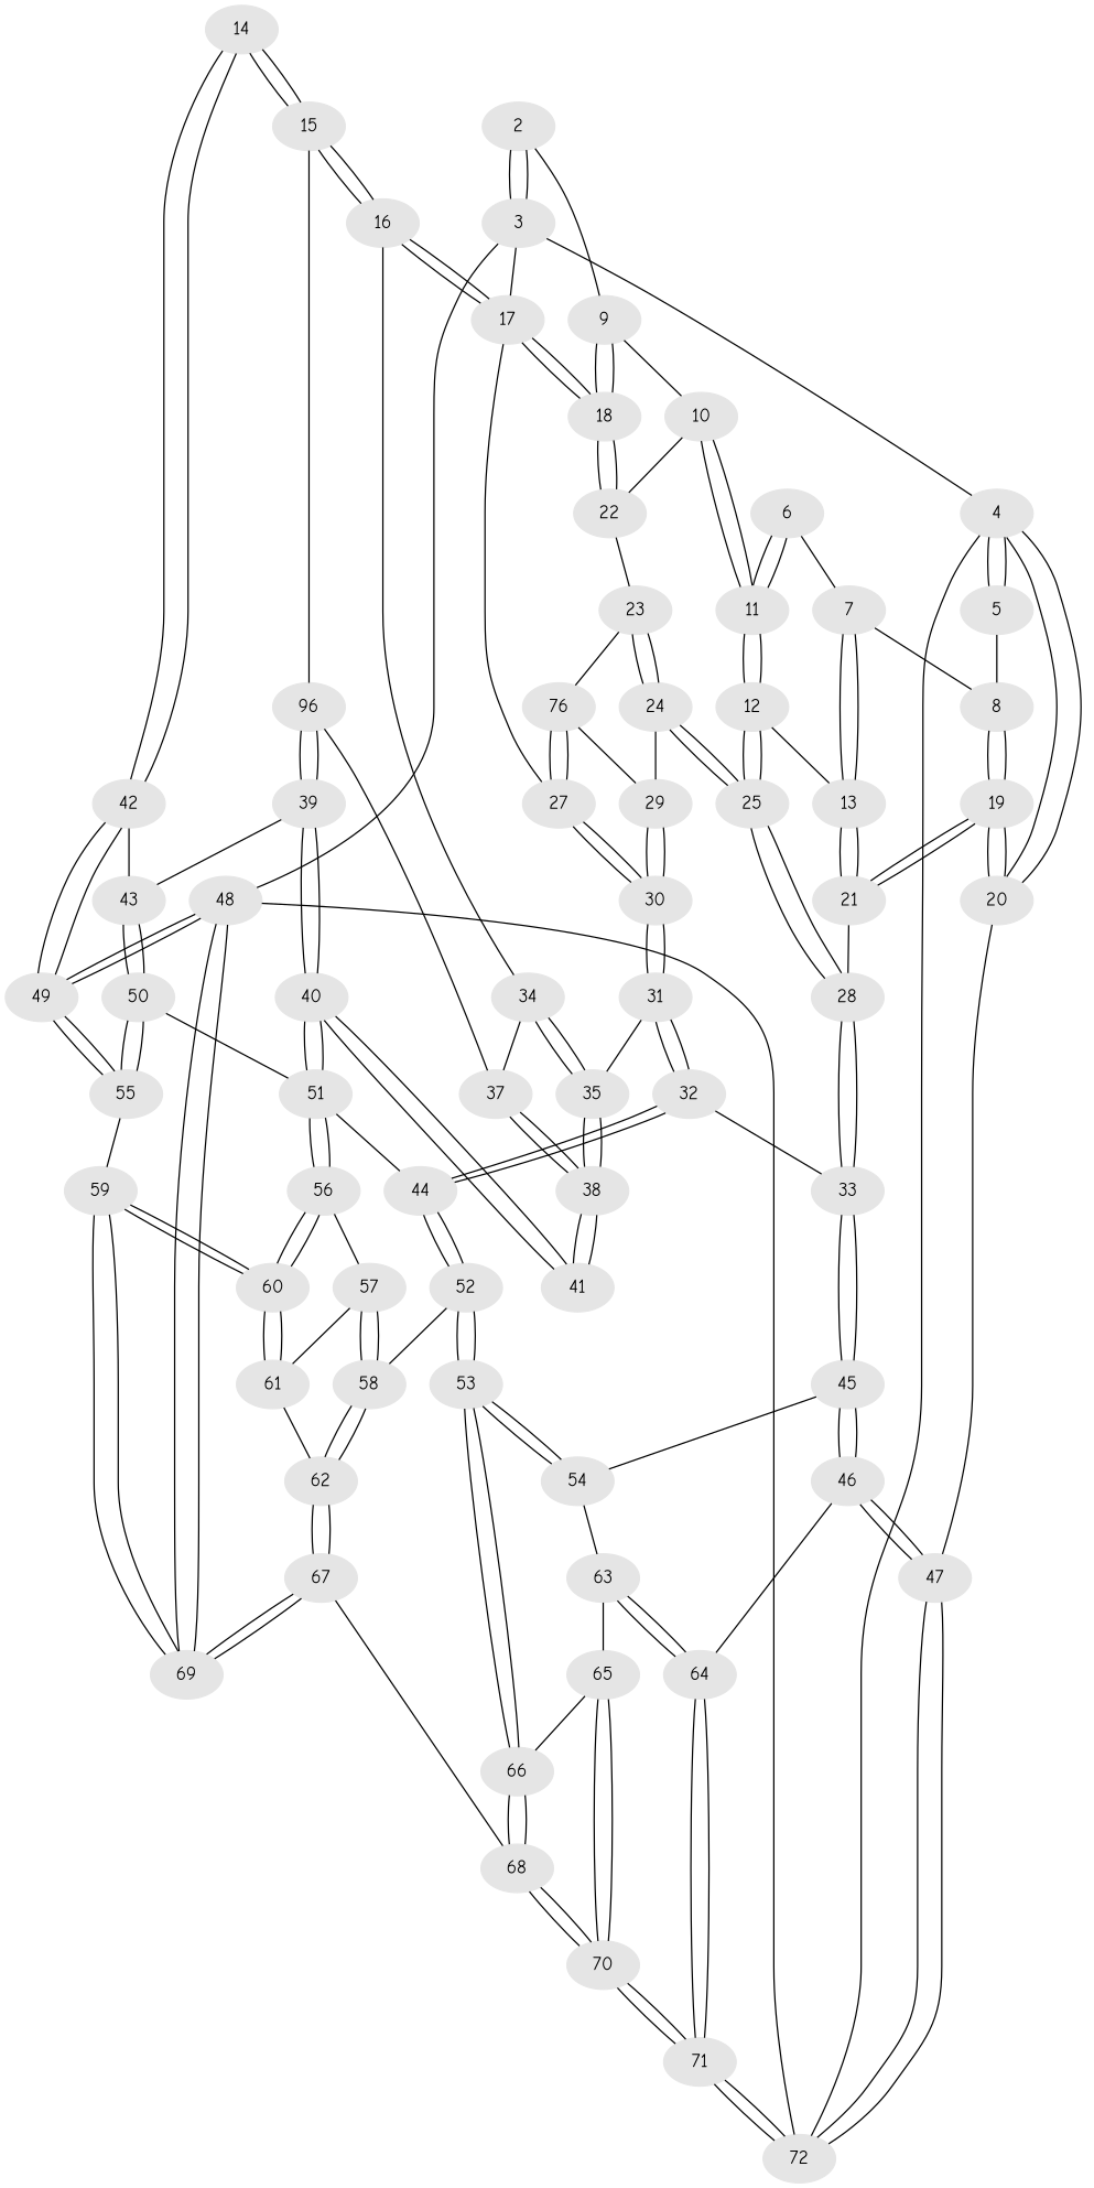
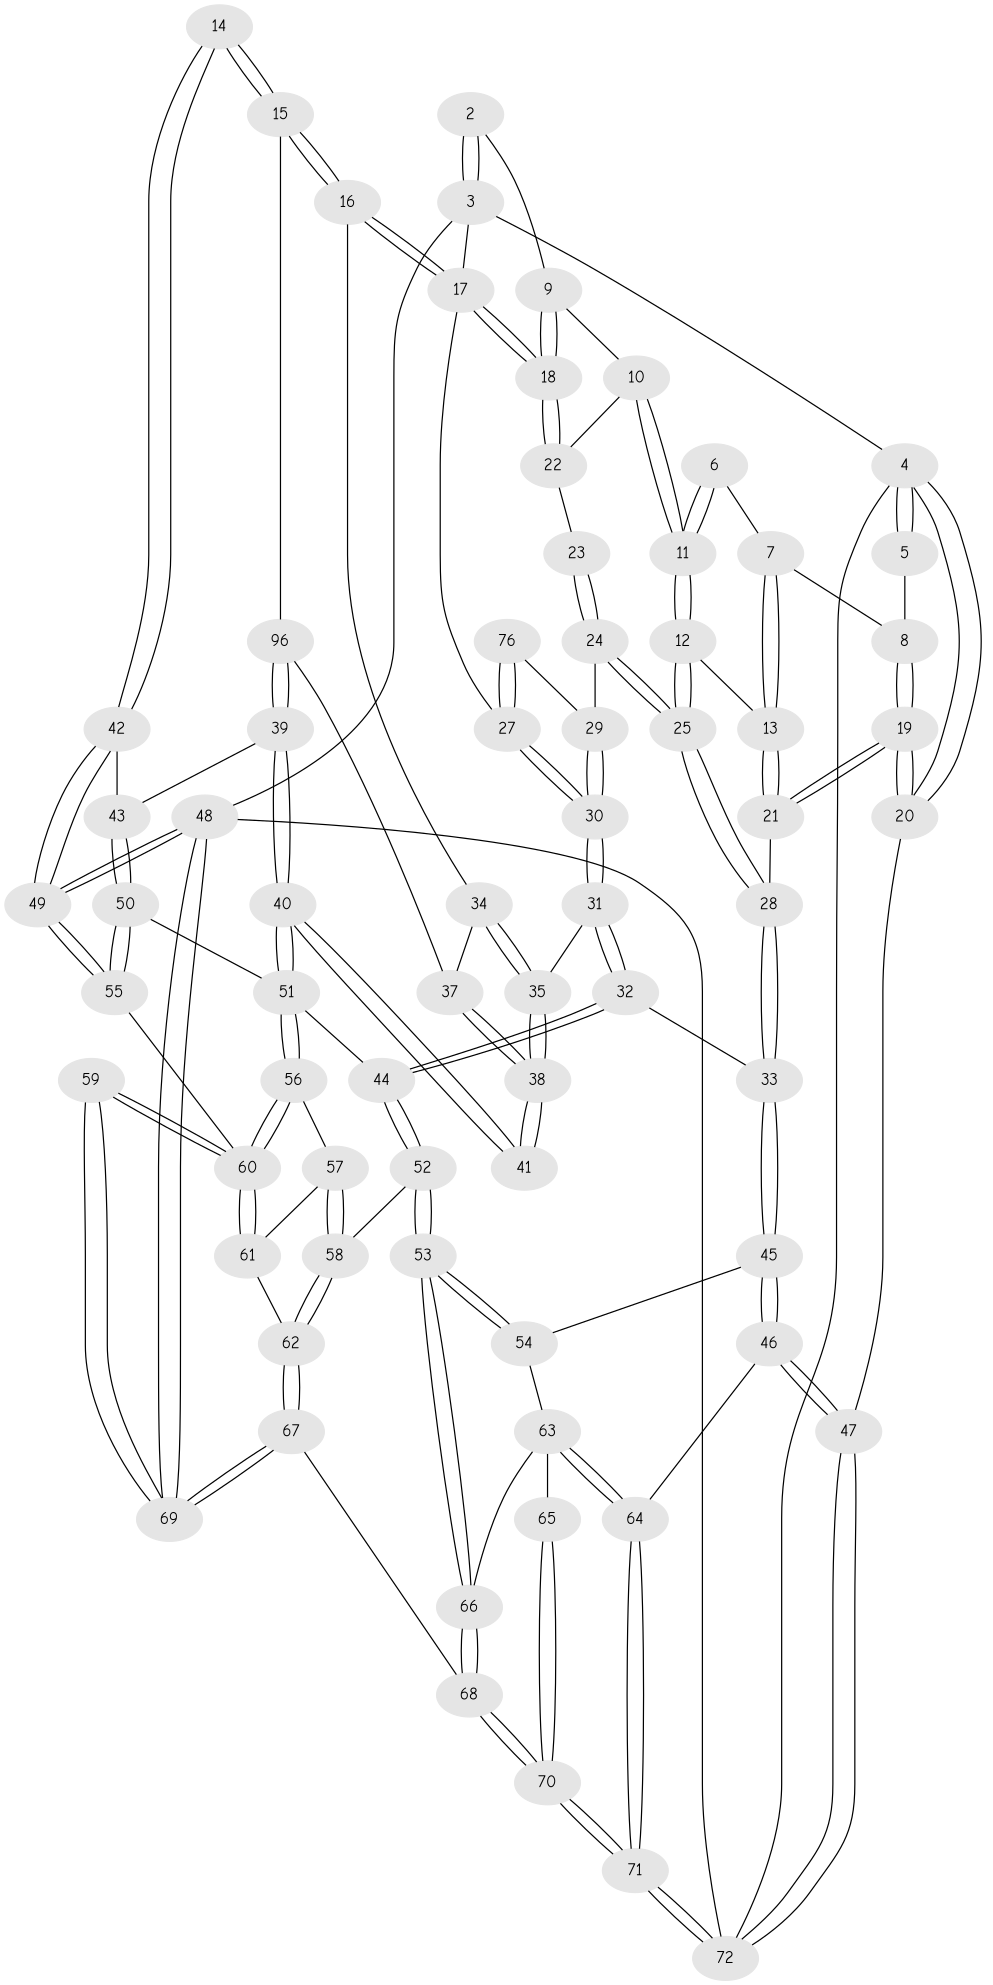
  graph {
    fontname="Comic Neue"
    node [color=gray90 fontname="Comic Neue" style=filled]
    edge [fontname="Comic Neue"]
    2
    3
    9
    6
    7
    11
    4
    48
    17
    10
    18
    5
    20
    72
    14
    15
    42
    49
    69
    8
    47
    19
    13
    12
    21
    22
    23
    25
    28
    16
    n31 [label=96]
    43
    34
    37
    39
    27
    35
    30
    33
    24
    n41 [label=76]
    29
    31
    45
    32
    44
    38
    52
    46
    54
    41
    40
    51
    50
    56
    55
    53
    58
    64
    63
    71
    59
    57
    60
    66
    62
    68
    65
    61
    67
    70
    2 -- 3
    2 -- 3
    2 -- 9
    3 -- 4
    3 -- 48
    3 -- 17
    9 -- 10
    9 -- 18
    9 -- 18
    6 -- 7
    6 -- 11
    6 -- 11
    7 -- 8
    7 -- 13
    7 -- 13
    11 -- 12
    11 -- 12
    4 -- 5
    4 -- 5
    4 -- 20
    4 -- 20
    4 -- 72
    48 -- 72
    48 -- 49
    48 -- 49
    48 -- 69
    48 -- 69
    17 -- 18
    17 -- 18
    17 -- 27
    10 -- 11
    10 -- 11
    10 -- 22
    18 -- 22
    18 -- 22
    5 -- 8
    20 -- 47
    14 -- 15
    14 -- 15
    14 -- 42
    14 -- 42
    15 -- 16
    15 -- 16
    15 -- n31
    42 -- 49
    42 -- 49
    42 -- 43
    49 -- 55
    49 -- 55
    8 -- 19
    8 -- 19
    47 -- 72
    47 -- 72
    19 -- 20
    19 -- 20
    19 -- 21
    19 -- 21
    13 -- 21
    13 -- 21
    12 -- 13
    12 -- 25
    12 -- 25
    21 -- 28
    22 -- 23
    23 -- 24
    23 -- 24
-   23 -- n41
    25 -- 28
    25 -- 28
    28 -- 33
    28 -- 33
    16 -- 17
    16 -- 17
    16 -- 34
    n31 -- 37
    n31 -- 39
    n31 -- 39
    43 -- 50
    43 -- 50
    34 -- 37
    34 -- 35
    34 -- 35
    37 -- 38
    37 -- 38
    39 -- 43
    39 -- 40
    39 -- 40
    27 -- 30
    27 -- 30
    35 -- 38
    35 -- 38
    30 -- 31
    30 -- 31
    33 -- 45
    33 -- 45
    24 -- 25
    24 -- 25
    24 -- 29
    n41 -- 27
    n41 -- 27
    n41 -- 29
    29 -- 30
    29 -- 30
    31 -- 35
    31 -- 32
    31 -- 32
    45 -- 46
    45 -- 46
    45 -- 54
    32 -- 33
    32 -- 44
    32 -- 44
    44 -- 52
    44 -- 52
    38 -- 41
    38 -- 41
    52 -- 53
    52 -- 53
    52 -- 58
    46 -- 47
    46 -- 47
    46 -- 64
    54 -- 63
    40 -- 41
    40 -- 41
    40 -- 51
    40 -- 51
    51 -- 44
    51 -- 56
    51 -- 56
    50 -- 51
    50 -- 55
    50 -- 55
    56 -- 57
    56 -- 60
    56 -- 60
-   55 -- 59
+   55 -- 60
    53 -- 54
    53 -- 54
    53 -- 66
    53 -- 66
    58 -- 62
    58 -- 62
    64 -- 71
    64 -- 71
    63 -- 64
    63 -- 64
    63 -- 65
    71 -- 72
    71 -- 72
    59 -- 69
    59 -- 69
    59 -- 60
    59 -- 60
    57 -- 58
    57 -- 58
    57 -- 61
    60 -- 61
    60 -- 61
    66 -- 68
    66 -- 68
    62 -- 67
    62 -- 67
    68 -- 70
    68 -- 70
-   65 -- 66
+   63 -- 66
    65 -- 70
    65 -- 70
    61 -- 62
    67 -- 69
    67 -- 69
    67 -- 68
    70 -- 71
    70 -- 71
  }
